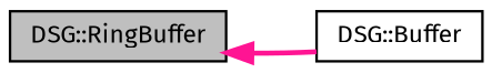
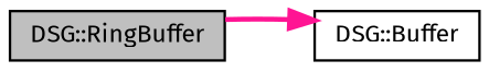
  digraph {
    rankdir=LR
    fontname="Fira Sans"
    node [color=black fontname="Fira Sans" fontsize=10 shape=record style=filled]
    n1 [fillcolor=grey75 fontcolor=black height=0.2 label="DSG::RingBuffer" width=0.4]
    n2 [fillcolor=white height=0.2 label="DSG::Buffer" width=0.4]
-   n1 -> n2 [color=deeppink dir=back fontname="Fira Sans" fontsize=10 labelfontname=Helvetica labelfontsize=10 style=bold]
+   n2 -> n1 [color=deeppink dir=back fontname="Fira Sans" fontsize=10 labelfontname=Helvetica labelfontsize=10 style=bold]
  }
